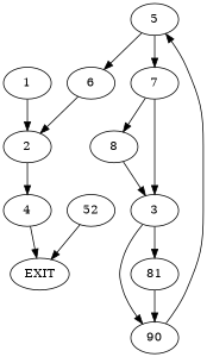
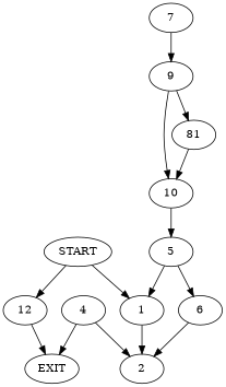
  digraph {
+   n1 [label=START]
    1
-   12 [label=52]
+   12
    2
    n5 [label=EXIT]
    4
    5
    6
    7
-   8
-   9 [label=3]
-   10 [label=90]
+   9
+   10
    n13 [label=81]
+   n1 -> 1
+   n1 -> 12
    1 -> 2
    12 -> n5
-   2 -> 4
+   4 -> 2
    4 -> n5
    5 -> 6
-   5 -> 7
+   5 -> 1
    6 -> 2
-   7 -> 8
    7 -> 9
-   8 -> 9
    9 -> 10
    9 -> n13
    10 -> 5
    n13 -> 10
  }
